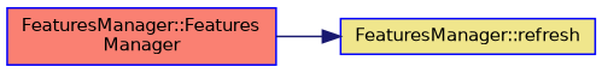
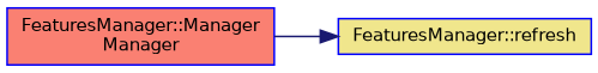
  digraph {
    rankdir=RL
    node [color=blue fontname=Helvetica fontsize=10 shape=record style=filled]
    n1 [fillcolor=khaki fontcolor=black height=0.2 label="FeaturesManager::refresh" width=0.4]
-   n2 [fillcolor=salmon height=0.2 label="FeaturesManager::Features\lManager" width=0.4]
+   n2 [fillcolor=salmon height=0.2 label="FeaturesManager::Manager\lManager" width=0.4]
    n1 -> n2 [color=midnightblue dir=back fontname=Helvetica fontsize=10 labelfontname=Helvetica labelfontsize=10 style=solid]
  }
